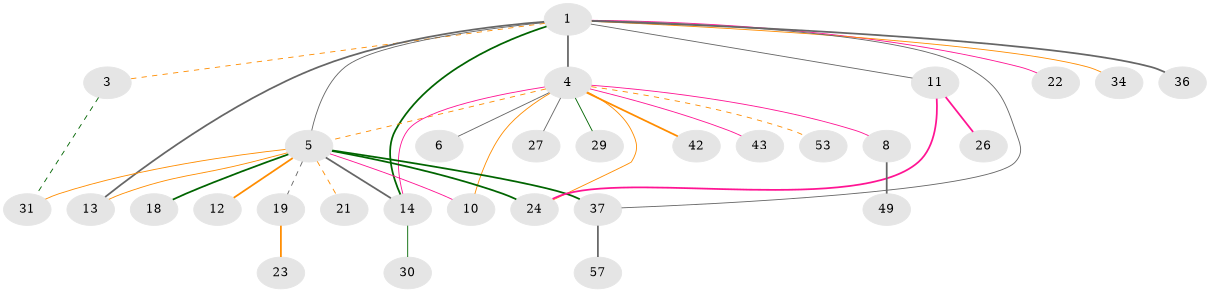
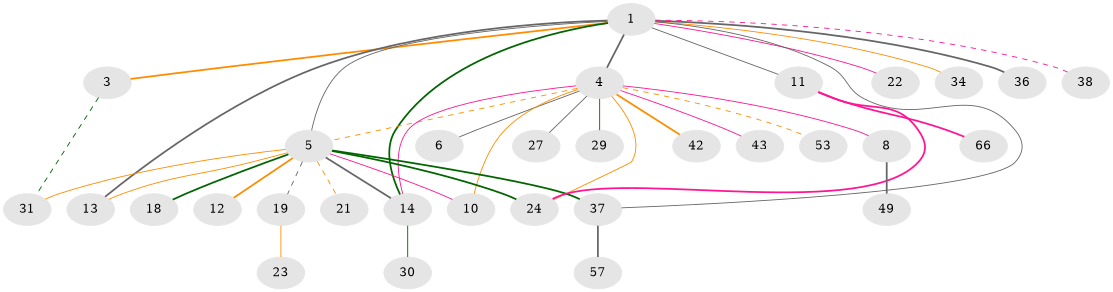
  graph {
    node [color=gray90 style=filled]
    edge [color=darkorange style=solid]
    1 [super="+2+54"]
    3
    4
    5 [super="+15+40+47+41+7+17+20+9"]
    11
    13 [super="+48"]
    14 [super="+33+16+18"]
    22 [super="+52"]
    34
    36
    37
+   38
    31 [super="+46"]
    6 [super="+62+45+55"]
    8
    10
    24 [super="+56"]
    27
    29
    42
    43
    53
    12
    19
    21
    n26 [label=18]
-   26
+   26 [label=66]
    30
    57
    49
    23
-   1 -- 3 [style=dashed]
+   1 -- 3 [style=bold]
    1 -- 4 [color=gray40 style=bold weight=2]
    1 -- 5 [color=gray40]
    1 -- 11 [color=gray40]
    1 -- 13 [color=gray40 style=bold]
    1 -- 14 [color=darkgreen style=bold]
    1 -- 22 [color=deeppink]
    1 -- 34
    1 -- 36 [color=gray40 style=bold]
    1 -- 37 [color=gray40]
+   1 -- 38 [color=deeppink style=dashed]
    3 -- 31 [color=darkgreen style=dashed]
    4 -- 5 [style=dashed weight=2]
    4 -- 14 [color=deeppink weight=2]
    4 -- 6 [color=gray40]
    4 -- 8 [color=deeppink]
    4 -- 10
    4 -- 24
    4 -- 27 [color=gray40]
    4 -- 29 [color=darkgreen]
    4 -- 42 [style=bold]
    4 -- 43 [color=deeppink]
    4 -- 53 [style=dashed]
    5 -- 13 [weight=2]
    5 -- 14 [color=gray40 style=bold weight=3]
    5 -- 37 [color=darkgreen style=bold weight=3]
    5 -- 31
    5 -- 10 [color=deeppink]
    5 -- 24 [color=darkgreen style=bold]
    5 -- 12 [style=bold]
    5 -- 19 [color=gray40 style=dashed]
    5 -- 21 [style=dashed]
    5 -- n26 [color=darkgreen style=bold]
    11 -- 24 [color=deeppink style=bold]
    11 -- 26 [color=deeppink style=bold]
    14 -- 30 [color=darkgreen]
    37 -- 57 [color=gray40 style=bold]
    8 -- 49 [color=gray40 style=bold]
-   19 -- 23 [style=bold]
+   19 -- 23
  }
